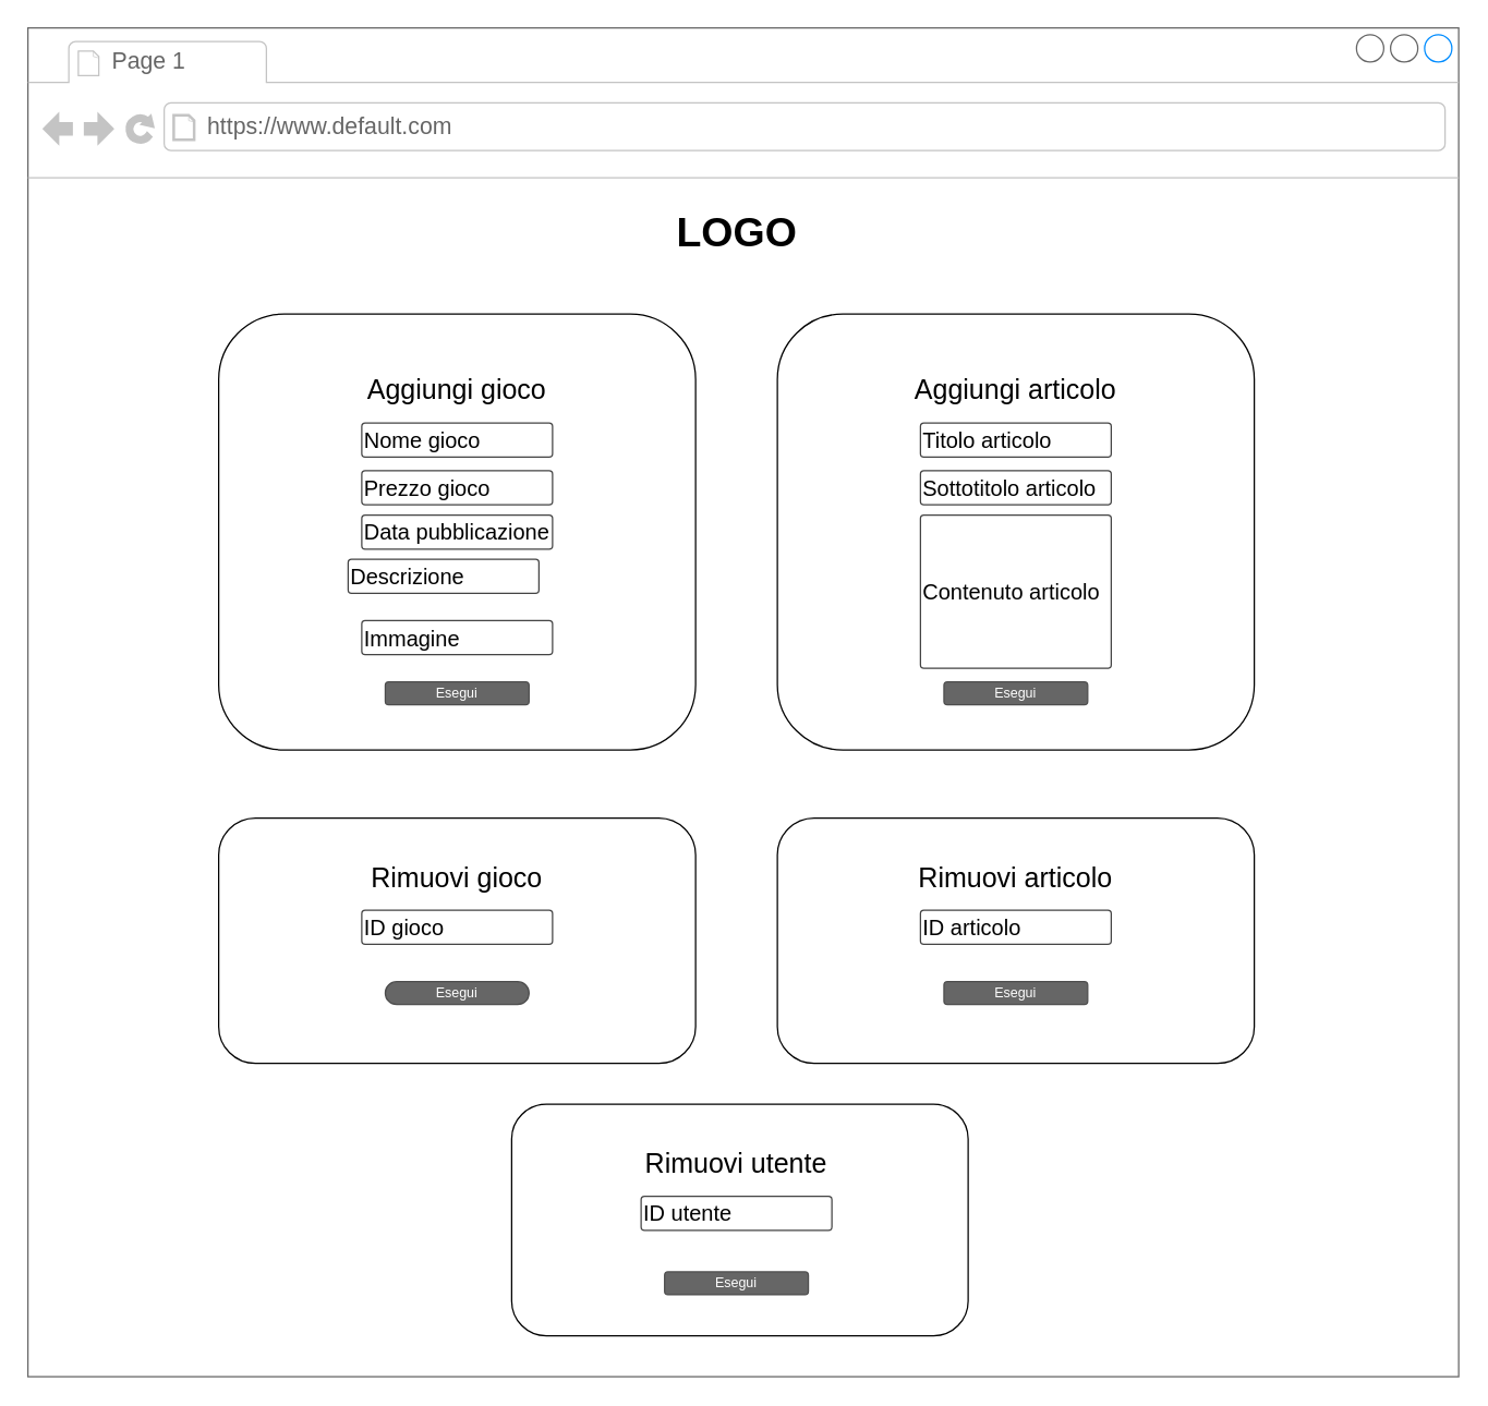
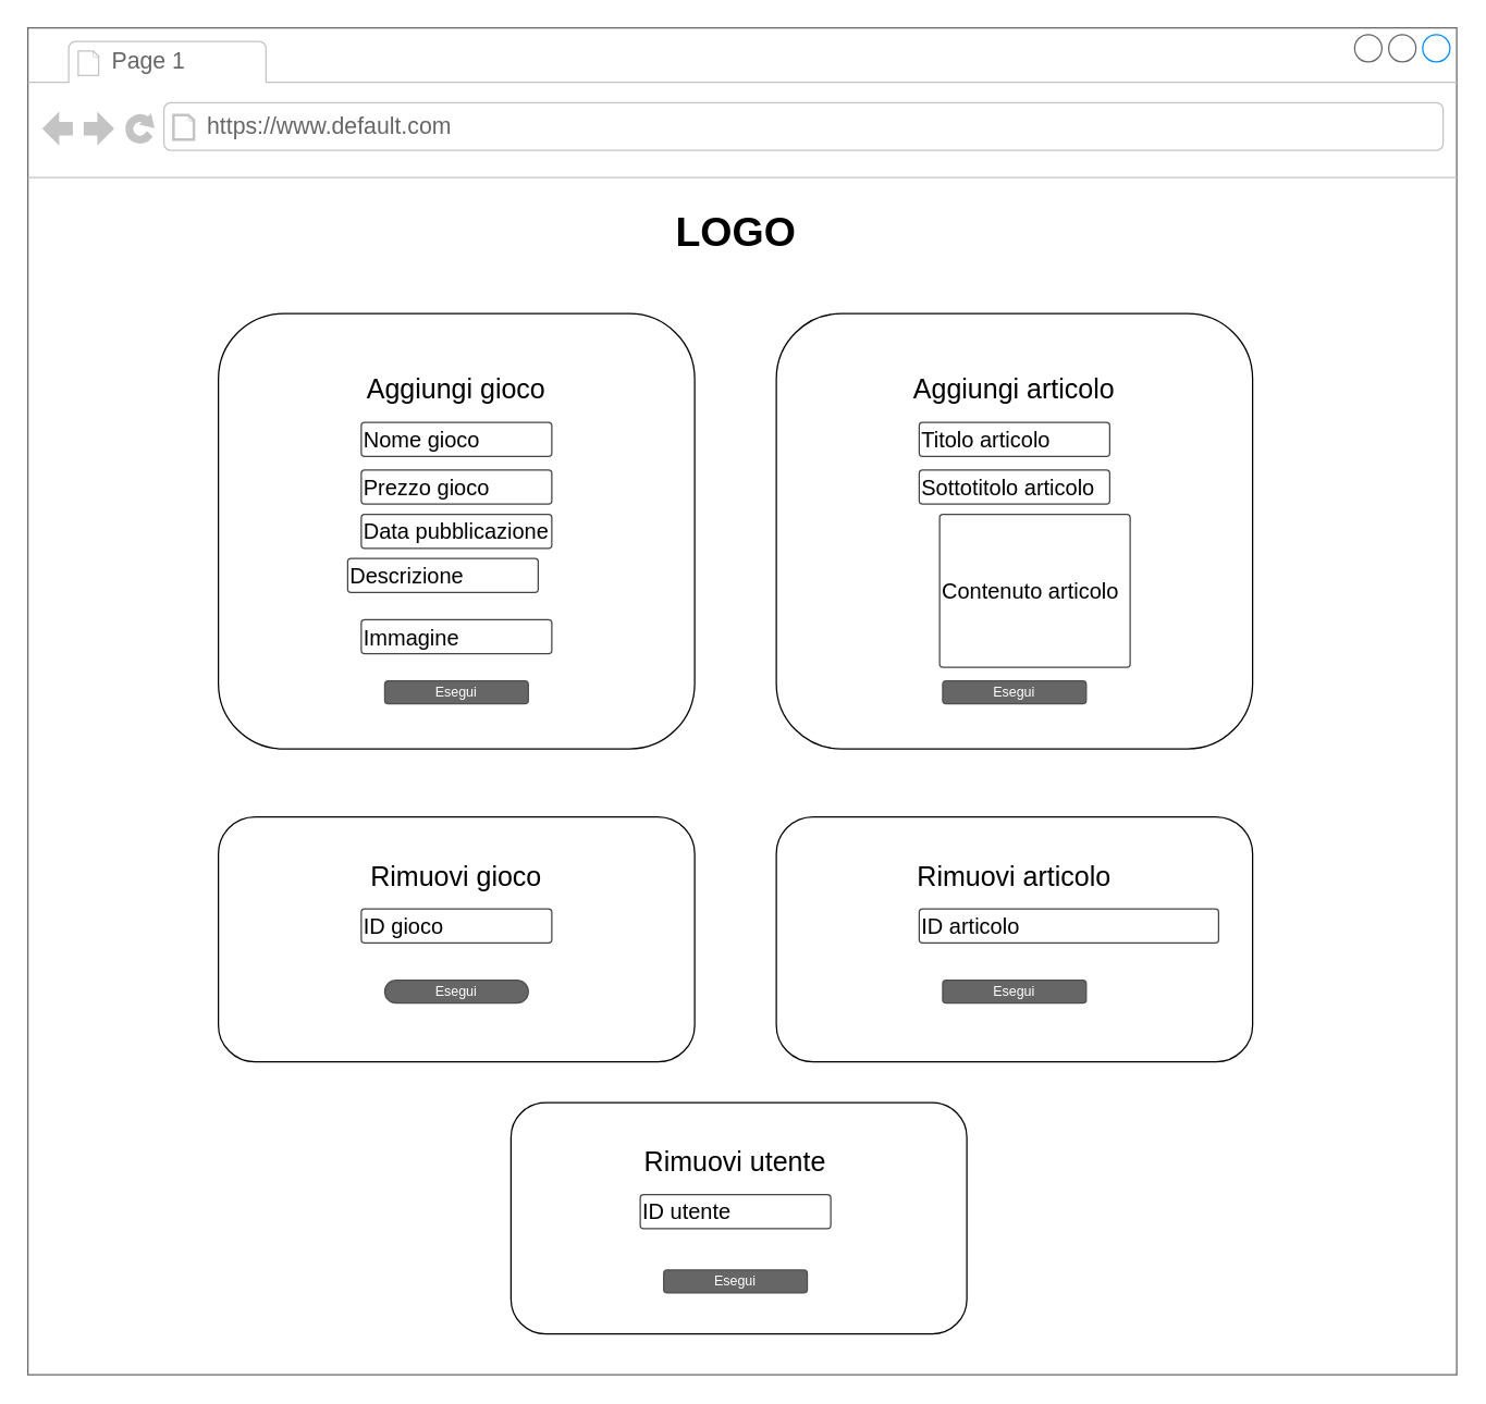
  <mxCell id="0" />
  <mxCell id="1" parent="0" />
  <mxCell id="2" value="" style="strokeWidth=1;shadow=0;dashed=0;align=center;html=1;shape=mxgraph.mockup.containers.browserWindow;rSize=0;strokeColor=#666666;mainText=,;recursiveResize=0;rounded=0;labelBackgroundColor=none;fontFamily=Verdana;fontSize=12" parent="1" vertex="1"><mxGeometry x="20" y="20" width="1050" height="990" as="geometry" /></mxCell>
  <mxCell id="3" value="Page 1" style="strokeWidth=1;shadow=0;dashed=0;align=center;html=1;shape=mxgraph.mockup.containers.anchor;fontSize=17;fontColor=#666666;align=left;" parent="2" vertex="1"><mxGeometry x="60" y="12" width="110" height="26" as="geometry" /></mxCell>
  <mxCell id="4" value="https://www.default.com" style="strokeWidth=1;shadow=0;dashed=0;align=center;html=1;shape=mxgraph.mockup.containers.anchor;rSize=0;fontSize=17;fontColor=#666666;align=left;" parent="2" vertex="1"><mxGeometry x="130" y="60" width="250" height="26" as="geometry" /></mxCell>
  <mxCell id="5" value="LOGO" style="text;strokeColor=none;fillColor=none;html=1;fontSize=30;fontStyle=1;verticalAlign=middle;align=center;" vertex="1" parent="2"><mxGeometry x="470" y="130" width="100" height="40" as="geometry" /></mxCell>
  <mxCell id="6" value="" style="rounded=1;whiteSpace=wrap;html=1;" vertex="1" parent="2"><mxGeometry x="140" y="210" width="350" height="320" as="geometry" /></mxCell>
  <mxCell id="7" value="Aggiungi gioco" style="text;html=1;strokeColor=none;fillColor=none;align=center;verticalAlign=middle;whiteSpace=wrap;rounded=0;fontSize=20;" vertex="1" parent="2"><mxGeometry x="240" y="250" width="150" height="30" as="geometry" /></mxCell>
  <mxCell id="8" value="Esegui" style="rounded=1;html=1;shadow=0;dashed=0;whiteSpace=wrap;fontSize=10;fillColor=#666666;align=center;strokeColor=#4D4D4D;fontColor=#ffffff;" vertex="1" parent="2"><mxGeometry x="262.25" y="480" width="105.5" height="16.88" as="geometry" /></mxCell>
  <mxCell id="9" value="&lt;font size=&quot;3&quot;&gt;Nome gioco&lt;/font&gt;" style="strokeWidth=1;html=1;shadow=0;dashed=0;shape=mxgraph.ios.iTextInput;strokeColor=#444444;align=left;buttonText=;fontSize=8" vertex="1" parent="2"><mxGeometry x="245" y="290" width="140" height="25" as="geometry" /></mxCell>
  <mxCell id="10" value="&lt;font size=&quot;3&quot;&gt;Prezzo gioco&lt;/font&gt;" style="strokeWidth=1;html=1;shadow=0;dashed=0;shape=mxgraph.ios.iTextInput;strokeColor=#444444;align=left;buttonText=;fontSize=8" vertex="1" parent="2"><mxGeometry x="245" y="325" width="140" height="25" as="geometry" /></mxCell>
  <mxCell id="11" value="&lt;font size=&quot;3&quot;&gt;Data pubblicazione&lt;/font&gt;" style="strokeWidth=1;html=1;shadow=0;dashed=0;shape=mxgraph.ios.iTextInput;strokeColor=#444444;align=left;buttonText=;fontSize=8" vertex="1" parent="2"><mxGeometry x="245" y="357.5" width="140" height="25" as="geometry" /></mxCell>
  <mxCell id="12" value="&lt;font size=&quot;3&quot;&gt;Descrizione&lt;/font&gt;" style="strokeWidth=1;html=1;shadow=0;dashed=0;shape=mxgraph.ios.iTextInput;strokeColor=#444444;align=left;buttonText=;fontSize=8" vertex="1" parent="2"><mxGeometry x="235" y="390" width="140" height="25" as="geometry" /></mxCell>
  <mxCell id="13" value="&lt;font size=&quot;3&quot;&gt;Immagine&lt;/font&gt;" style="strokeWidth=1;html=1;shadow=0;dashed=0;shape=mxgraph.ios.iTextInput;strokeColor=#444444;align=left;buttonText=;fontSize=8" vertex="1" parent="2"><mxGeometry x="245" y="435" width="140" height="25" as="geometry" /></mxCell>
  <mxCell id="14" value="" style="rounded=1;whiteSpace=wrap;html=1;" vertex="1" parent="2"><mxGeometry x="550" y="210" width="350" height="320" as="geometry" /></mxCell>
  <mxCell id="15" value="Aggiungi articolo" style="text;html=1;strokeColor=none;fillColor=none;align=center;verticalAlign=middle;whiteSpace=wrap;rounded=0;fontSize=20;" vertex="1" parent="2"><mxGeometry x="640" y="250" width="170" height="30" as="geometry" /></mxCell>
  <mxCell id="16" value="Esegui" style="rounded=1;html=1;shadow=0;dashed=0;whiteSpace=wrap;fontSize=10;fillColor=#666666;align=center;strokeColor=#4D4D4D;fontColor=#ffffff;" vertex="1" parent="2"><mxGeometry x="672.25" y="480" width="105.5" height="16.88" as="geometry" /></mxCell>
  <mxCell id="17" value="&lt;font size=&quot;3&quot;&gt;Titolo articolo&lt;/font&gt;" style="strokeWidth=1;html=1;shadow=0;dashed=0;shape=mxgraph.ios.iTextInput;strokeColor=#444444;align=left;buttonText=;fontSize=8" vertex="1" parent="2"><mxGeometry x="655" y="290" width="140" height="25" as="geometry" /></mxCell>
  <mxCell id="18" value="&lt;font size=&quot;3&quot;&gt;Sottotitolo articolo&lt;/font&gt;" style="strokeWidth=1;html=1;shadow=0;dashed=0;shape=mxgraph.ios.iTextInput;strokeColor=#444444;align=left;buttonText=;fontSize=8" vertex="1" parent="2"><mxGeometry x="655" y="325" width="140" height="25" as="geometry" /></mxCell>
- <mxCell id="19" value="&lt;font size=&quot;3&quot;&gt;Contenuto articolo&lt;/font&gt;" style="strokeWidth=1;html=1;shadow=0;dashed=0;shape=mxgraph.ios.iTextInput;strokeColor=#444444;align=left;buttonText=;fontSize=8" vertex="1" parent="2"><mxGeometry x="655" y="357.5" width="140" height="112.5" as="geometry" /></mxCell>
+ <mxCell id="19" value="&lt;font size=&quot;3&quot;&gt;Contenuto articolo&lt;/font&gt;" style="strokeWidth=1;html=1;shadow=0;dashed=0;shape=mxgraph.ios.iTextInput;strokeColor=#444444;align=left;buttonText=;fontSize=8" vertex="1" parent="2"><mxGeometry x="670" y="357.5" width="140" height="112.5" as="geometry" /></mxCell>
  <mxCell id="20" value="" style="rounded=1;whiteSpace=wrap;html=1;" vertex="1" parent="2"><mxGeometry x="140" y="580" width="350" height="180" as="geometry" /></mxCell>
  <mxCell id="21" value="Rimuovi gioco" style="text;html=1;strokeColor=none;fillColor=none;align=center;verticalAlign=middle;whiteSpace=wrap;rounded=0;fontSize=20;" vertex="1" parent="2"><mxGeometry x="240" y="607.5" width="150" height="30" as="geometry" /></mxCell>
  <mxCell id="22" value="Esegui" style="rounded=1;html=1;shadow=0;dashed=0;whiteSpace=wrap;fontSize=10;fillColor=#666666;align=center;strokeColor=#4D4D4D;fontColor=#ffffff;arcSize=50;" vertex="1" parent="2"><mxGeometry x="262.25" y="700" width="105.5" height="16.88" as="geometry" /></mxCell>
  <mxCell id="23" value="&lt;font size=&quot;3&quot;&gt;ID gioco&lt;/font&gt;" style="strokeWidth=1;html=1;shadow=0;dashed=0;shape=mxgraph.ios.iTextInput;strokeColor=#444444;align=left;buttonText=;fontSize=8" vertex="1" parent="2"><mxGeometry x="245" y="647.5" width="140" height="25" as="geometry" /></mxCell>
  <mxCell id="24" value="" style="rounded=1;whiteSpace=wrap;html=1;" vertex="1" parent="2"><mxGeometry x="550" y="580" width="350" height="180" as="geometry" /></mxCell>
  <mxCell id="25" value="Rimuovi articolo" style="text;html=1;strokeColor=none;fillColor=none;align=center;verticalAlign=middle;whiteSpace=wrap;rounded=0;fontSize=20;" vertex="1" parent="2"><mxGeometry x="650" y="607.5" width="150" height="30" as="geometry" /></mxCell>
- <mxCell id="26" value="&lt;font size=&quot;3&quot;&gt;ID articolo&lt;/font&gt;" style="strokeWidth=1;html=1;shadow=0;dashed=0;shape=mxgraph.ios.iTextInput;strokeColor=#444444;align=left;buttonText=;fontSize=8" vertex="1" parent="2"><mxGeometry x="655" y="647.5" width="140" height="25" as="geometry" /></mxCell>
+ <mxCell id="26" value="&lt;font size=&quot;3&quot;&gt;ID articolo&lt;/font&gt;" style="strokeWidth=1;html=1;shadow=0;dashed=0;shape=mxgraph.ios.iTextInput;strokeColor=#444444;align=left;buttonText=;fontSize=8" vertex="1" parent="2"><mxGeometry x="655" y="647.5" width="220" height="25" as="geometry" /></mxCell>
  <mxCell id="27" value="Esegui" style="rounded=1;html=1;shadow=0;dashed=0;whiteSpace=wrap;fontSize=10;fillColor=#666666;align=center;strokeColor=#4D4D4D;fontColor=#ffffff;" vertex="1" parent="2"><mxGeometry x="672.25" y="700" width="105.5" height="16.88" as="geometry" /></mxCell>
  <mxCell id="28" value="" style="rounded=1;whiteSpace=wrap;html=1;" vertex="1" parent="2"><mxGeometry x="355" y="790" width="335" height="170" as="geometry" /></mxCell>
  <mxCell id="29" value="Rimuovi utente" style="text;html=1;strokeColor=none;fillColor=none;align=center;verticalAlign=middle;whiteSpace=wrap;rounded=0;fontSize=20;" vertex="1" parent="2"><mxGeometry x="445" y="817.5" width="150" height="30" as="geometry" /></mxCell>
  <mxCell id="30" value="Esegui" style="rounded=1;html=1;shadow=0;dashed=0;whiteSpace=wrap;fontSize=10;fillColor=#666666;align=center;strokeColor=#4D4D4D;fontColor=#ffffff;" vertex="1" parent="2"><mxGeometry x="467.25" y="913" width="105.5" height="16.88" as="geometry" /></mxCell>
  <mxCell id="31" value="&lt;font size=&quot;3&quot;&gt;ID utente&lt;/font&gt;" style="strokeWidth=1;html=1;shadow=0;dashed=0;shape=mxgraph.ios.iTextInput;strokeColor=#444444;align=left;buttonText=;fontSize=8" vertex="1" parent="2"><mxGeometry x="450" y="857.5" width="140" height="25" as="geometry" /></mxCell>
